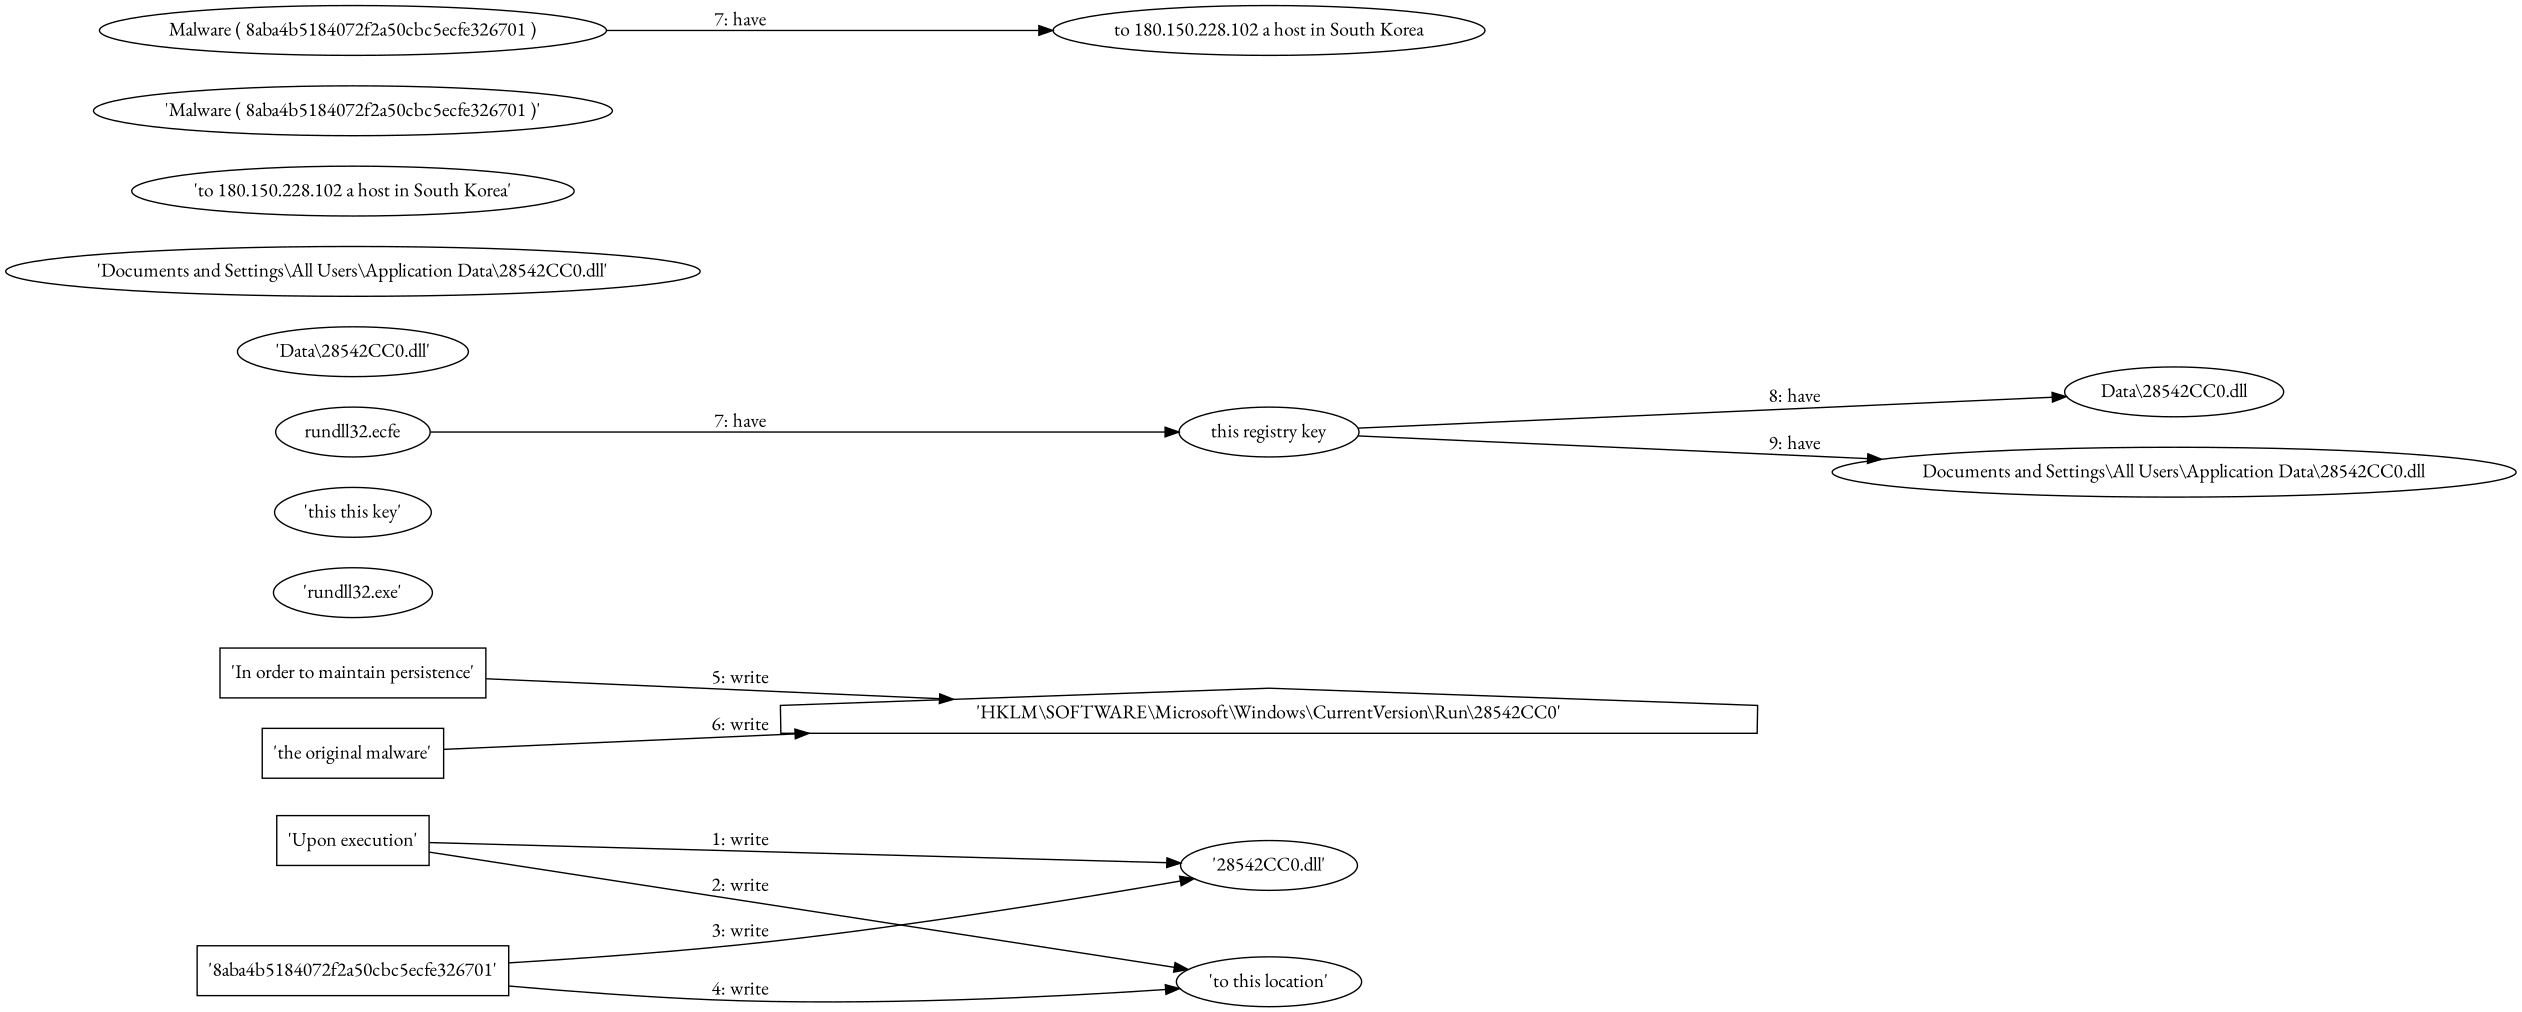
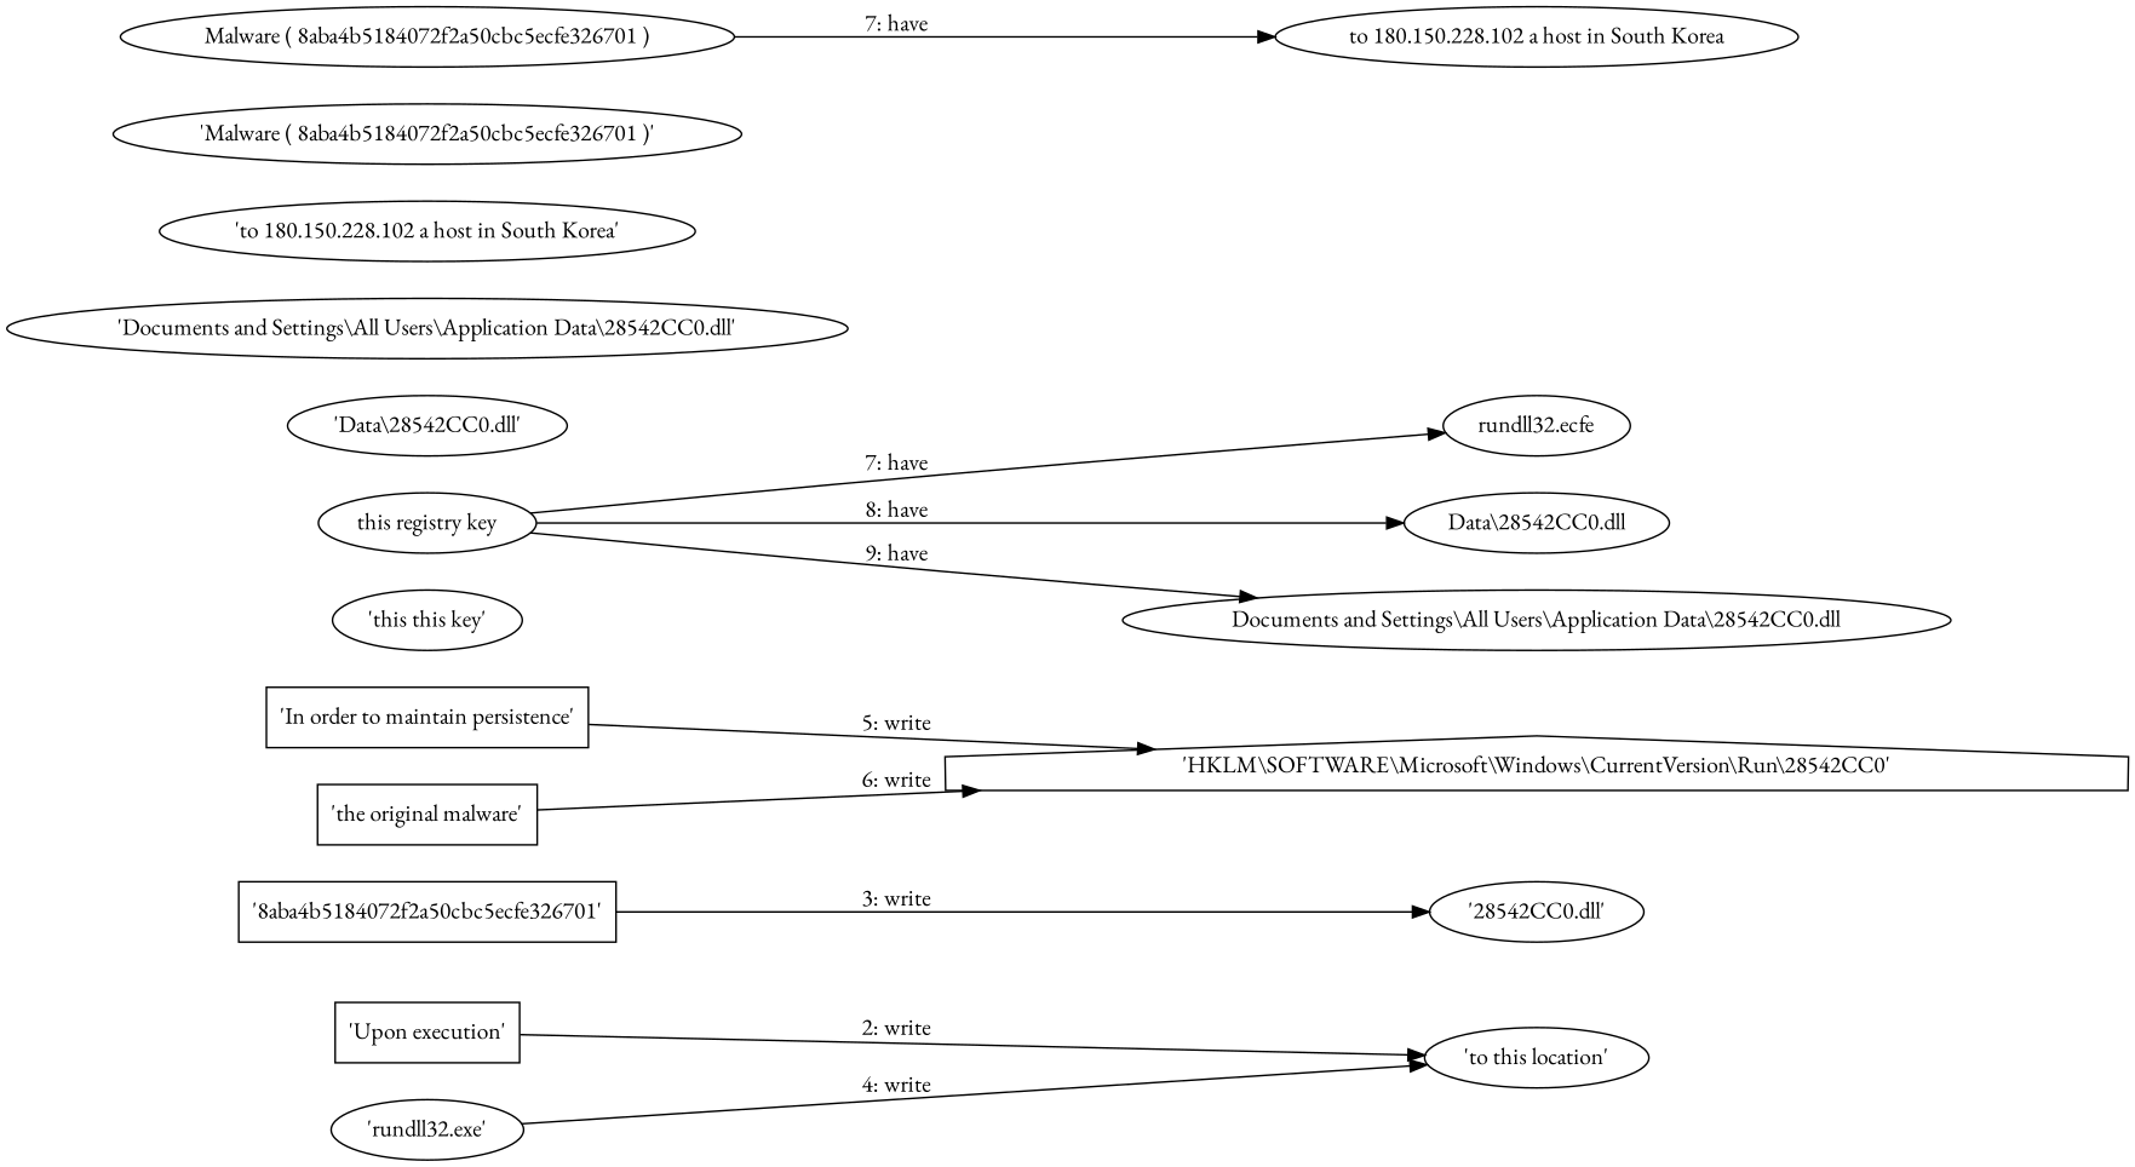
  digraph {
    engine=neato
    fixedsize=false
    fontname="EB Garamond"
    fontsize=10
    nodesep=0.3
    rankdir=LR
    ranksep=0
    splines=true
    node [fontname="EB Garamond" node_type=file shape=ellipse]
    edge [fontname="EB Garamond"]
    "'Upon execution'" [node_type=Process shape=box]
    "'28542CC0.dll'"
    "'to this location'"
    "'8aba4b5184072f2a50cbc5ecfe326701'" [node_type=Process shape=box]
    "'HKLM\\SOFTWARE\\Microsoft\\Windows\\CurrentVersion\\Run\\28542CC0'" [node_type=registry shape=house]
    "'In order to maintain persistence'" [node_type=Process shape=box]
    "'the original malware'" [node_type=Process shape=box]
    "'rundll32.exe'"
    n9 [label="'this this key'"]
    "this registry key" [node_type="" shape=""]
    n11 [label="rundll32.ecfe" node_type="" shape=""]
    "Data\\28542CC0.dll" [node_type="" shape=""]
    "Documents and Settings\\All Users\\Application Data\\28542CC0.dll" [node_type="" shape=""]
    "'Data\\28542CC0.dll'"
    "'Documents and Settings\\All Users\\Application Data\\28542CC0.dll'"
    "'to 180.150.228.102 a host in South Korea'"
    "'Malware ( 8aba4b5184072f2a50cbc5ecfe326701 )'"
    "Malware ( 8aba4b5184072f2a50cbc5ecfe326701 )" [node_type="" shape=""]
    "to 180.150.228.102 a host in South Korea" [node_type="" shape=""]
-   "'Upon execution'" -> "'28542CC0.dll'" [label="1: write"]
    "'Upon execution'" -> "'to this location'" [label="2: write"]
    "'8aba4b5184072f2a50cbc5ecfe326701'" -> "'28542CC0.dll'" [label="3: write"]
-   "'8aba4b5184072f2a50cbc5ecfe326701'" -> "'to this location'" [label="4: write"]
+   "'rundll32.exe'" -> "'to this location'" [label="4: write"]
    "'In order to maintain persistence'" -> "'HKLM\\SOFTWARE\\Microsoft\\Windows\\CurrentVersion\\Run\\28542CC0'" [label="5: write"]
    "'the original malware'" -> "'HKLM\\SOFTWARE\\Microsoft\\Windows\\CurrentVersion\\Run\\28542CC0'" [label="6: write"]
-   n11 -> "this registry key" [label="7: have"]
+   "this registry key" -> n11 [label="7: have"]
    "this registry key" -> "Data\\28542CC0.dll" [label="8: have"]
    "this registry key" -> "Documents and Settings\\All Users\\Application Data\\28542CC0.dll" [label="9: have"]
    "Malware ( 8aba4b5184072f2a50cbc5ecfe326701 )" -> "to 180.150.228.102 a host in South Korea" [label="7: have"]
  }
